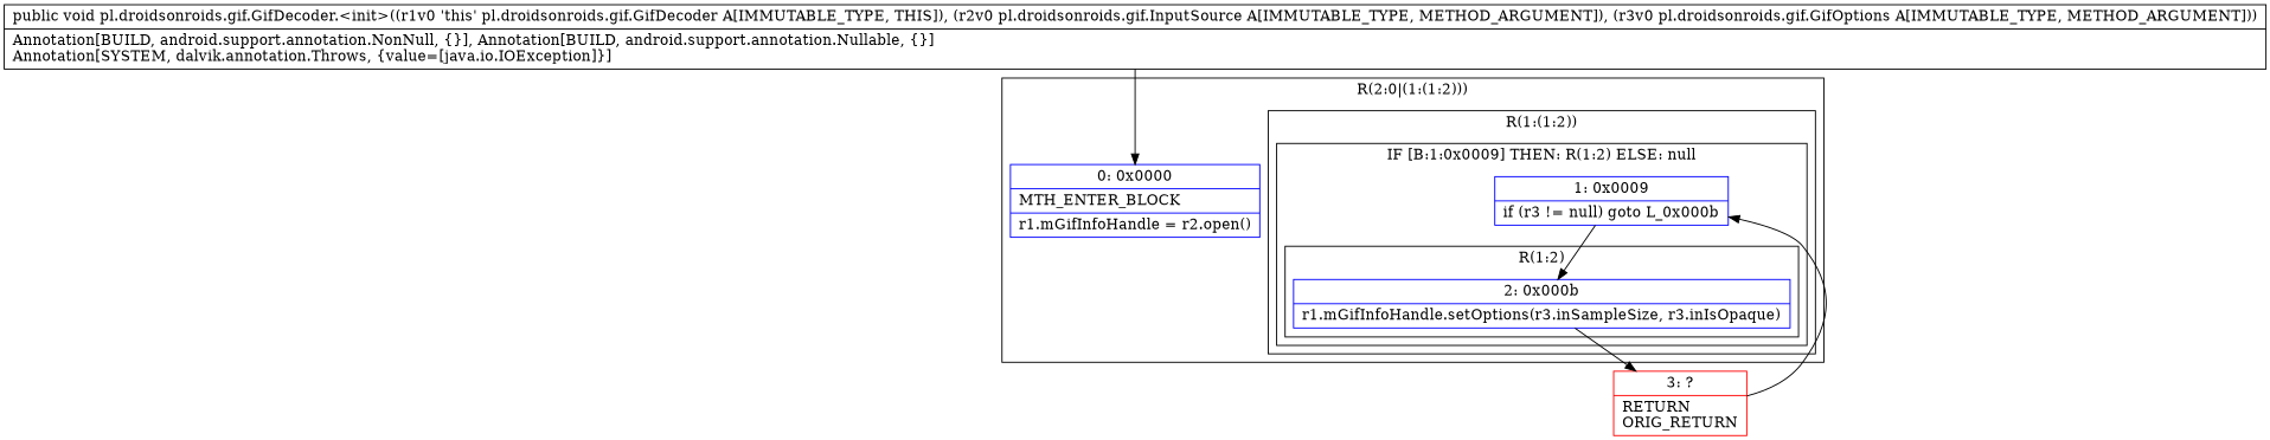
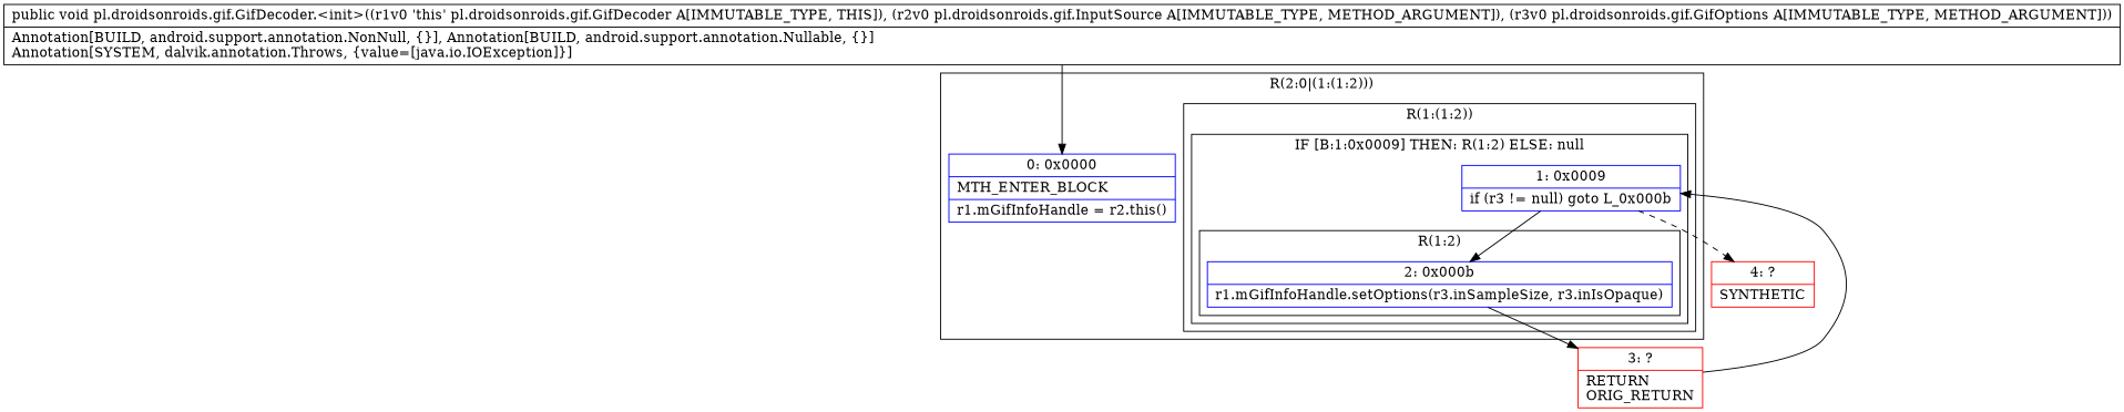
  digraph {
    node [color=blue shape=record]
    n1 [label="{2\:\ 0x000b|r1.mGifInfoHandle.setOptions(r3.inSampleSize, r3.inIsOpaque)\l}"]
    n2 [label="{1\:\ 0x0009|if (r3 != null) goto L_0x000b\l}"]
-   n3 [label="{0\:\ 0x0000|MTH_ENTER_BLOCK\l|r1.mGifInfoHandle = r2.open()\l}"]
+   n3 [label="{0\:\ 0x0000|MTH_ENTER_BLOCK\l|r1.mGifInfoHandle = r2.this()\l}"]
    n4 [color=red label="{3\:\ ?|RETURN\lORIG_RETURN\l}"]
+   n5 [color=red label="{4\:\ ?|SYNTHETIC\l}"]
    n6 [label="{public void pl.droidsonroids.gif.GifDecoder.\<init\>((r1v0 'this' pl.droidsonroids.gif.GifDecoder A[IMMUTABLE_TYPE, THIS]), (r2v0 pl.droidsonroids.gif.InputSource A[IMMUTABLE_TYPE, METHOD_ARGUMENT]), (r3v0 pl.droidsonroids.gif.GifOptions A[IMMUTABLE_TYPE, METHOD_ARGUMENT]))  | Annotation[BUILD, android.support.annotation.NonNull, \{\}], Annotation[BUILD, android.support.annotation.Nullable, \{\}]\lAnnotation[SYSTEM, dalvik.annotation.Throws, \{value=[java.io.IOException]\}]\l}" color=""]
    subgraph cluster_1 {
      label="R(2:0|(1:(1:2)))"
      n3
      subgraph cluster_2 {
        label="R(1:(1:2))"
        subgraph cluster_3 {
          label="IF [B:1:0x0009] THEN: R(1:2) ELSE: null"
          n2
          subgraph cluster_4 {
            label="R(1:2)"
            n1
          }
        }
      }
    }
    n1 -> n4
    n2 -> n1
+   n2 -> n5 [style=dashed]
    n4 -> n2
    n6 -> n3
  }
